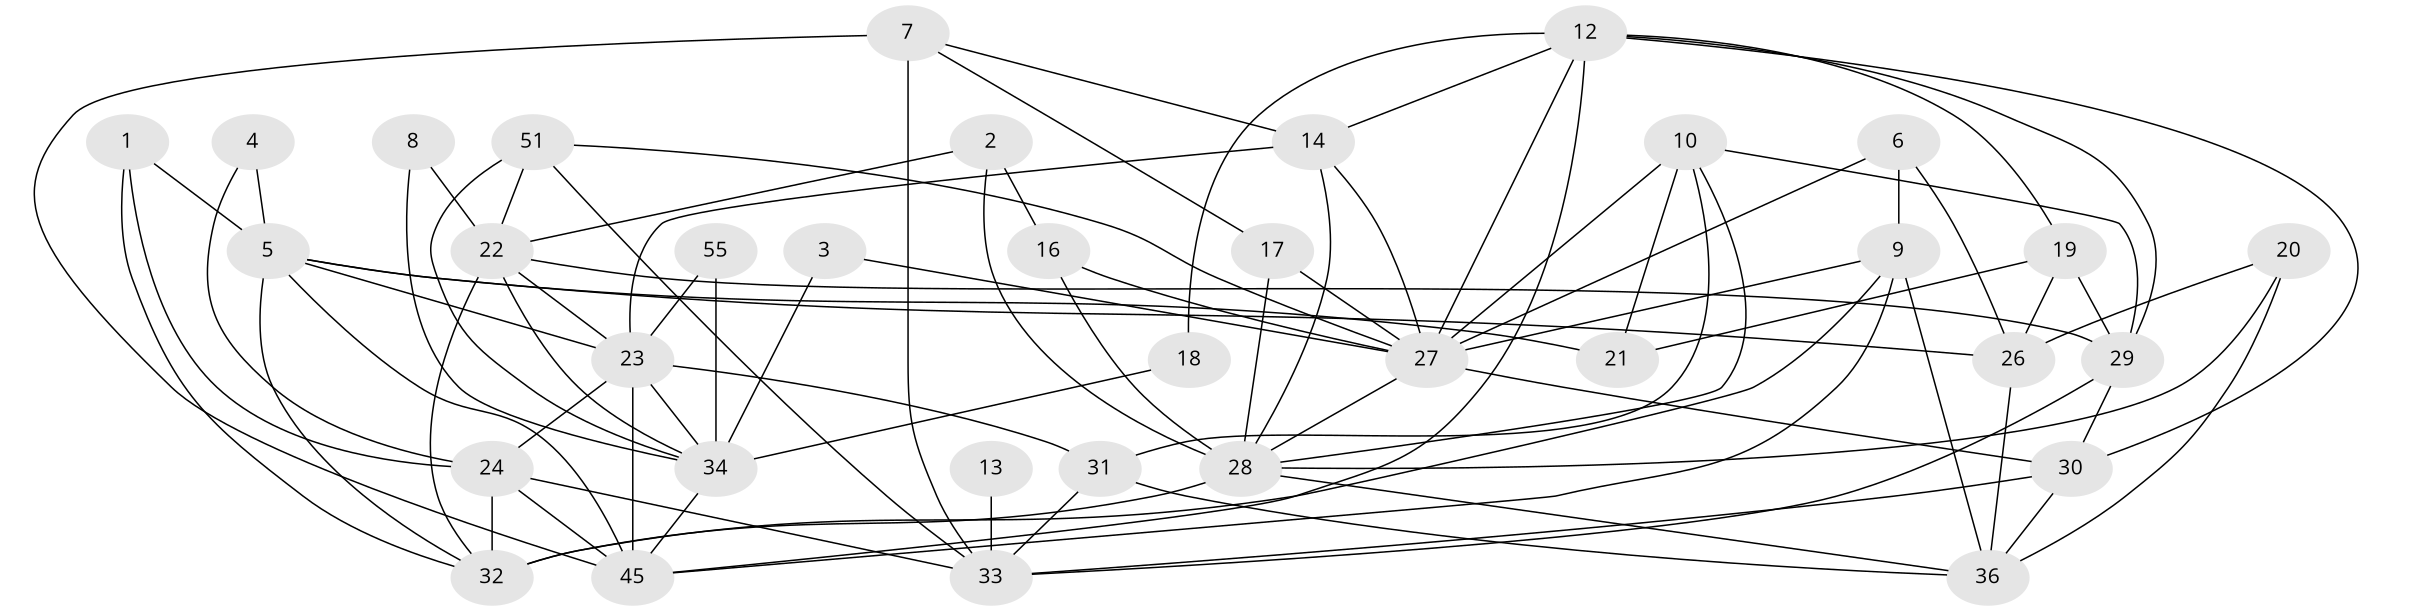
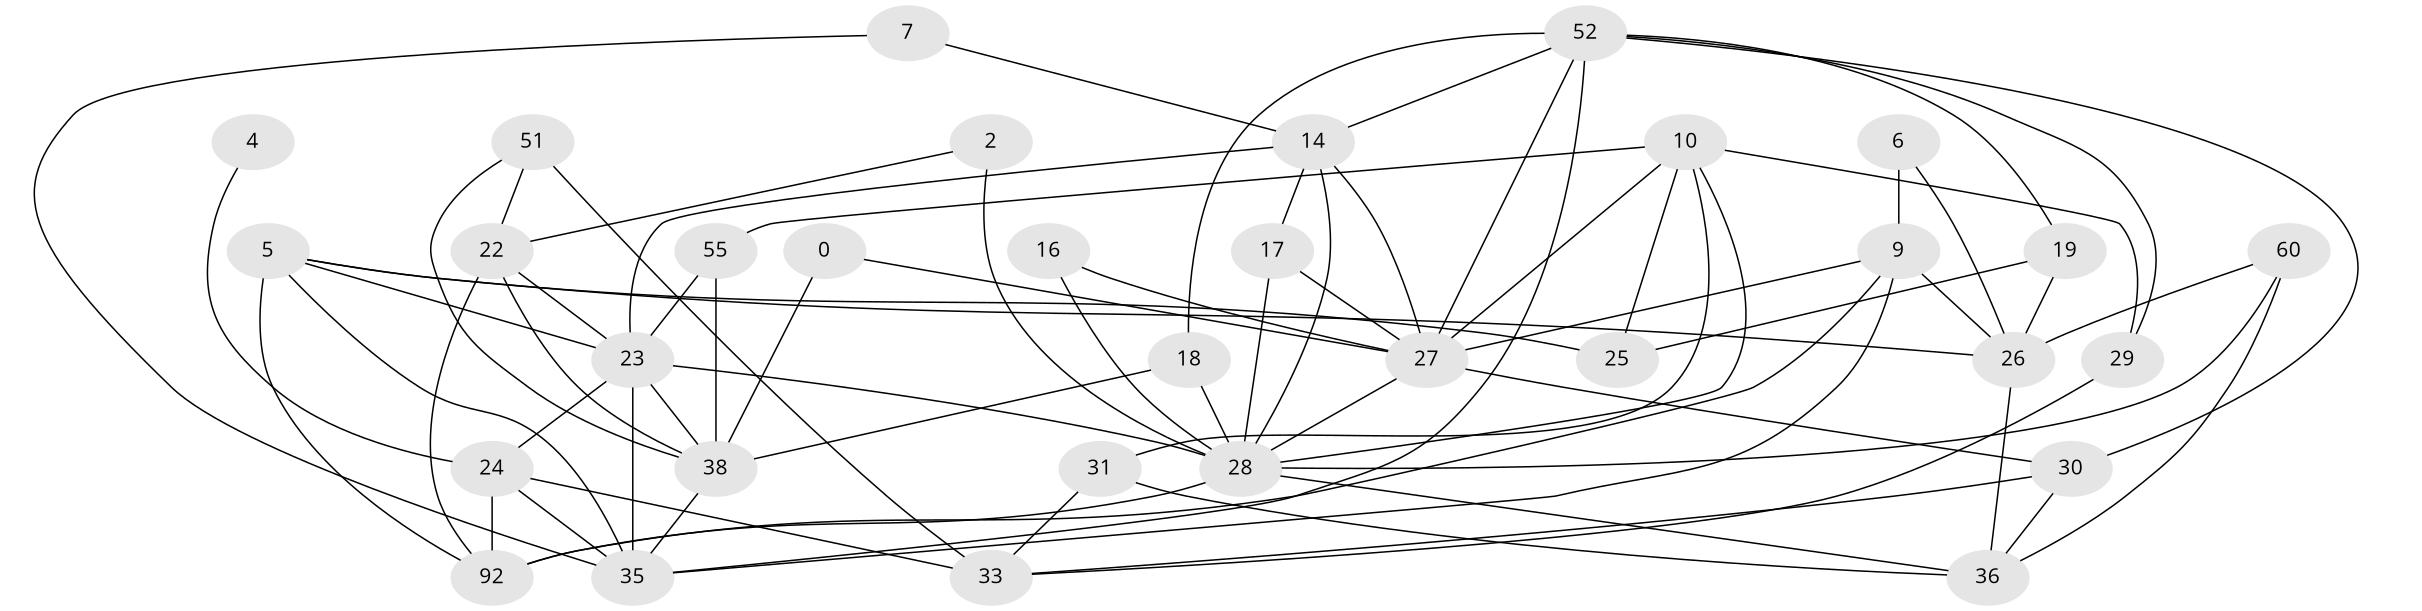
  graph {
    fontname="Open Sans"
    node [color=gray90 fontname="Open Sans" style=filled]
    edge [fontname="Open Sans" weight=1.0]
-   1
    5
    24
-   32
+   32 [label=92]
    23
-   25 [label=21]
+   25
    26
-   35 [label=45]
+   35
    33
    2
    16
    22
    28
    27
-   34
+   34 [label=38]
    29
    36
-   3
+   3 [label=0]
    30
    4
    31
    6
    9
    7
    14
    17
-   8
    10
    n29 [label=55]
    n30 [label=51]
-   12
+   12 [label=52]
    18
    19
-   13
-   20
-   1 -- 5
-   1 -- 24
-   1 -- 32
+   20 [label=60]
    5 -- 32
    5 -- 23
    5 -- 25
    5 -- 26
    5 -- 35
    24 -- 32 [weight=2.0]
    24 -- 35
    24 -- 33
    23 -- 24
    23 -- 35 [weight=2.0]
    23 -- 34
-   23 -- 31 [weight=2.0]
+   23 -- 28 [weight=2.0]
    26 -- 36
-   2 -- 16
    2 -- 22
    2 -- 28
    16 -- 28
    16 -- 27 [weight=2.0]
    22 -- 32
    22 -- 23
    22 -- 34
-   22 -- 29
    28 -- 32
    28 -- 36
    27 -- 28
    27 -- 30
    34 -- 35
    29 -- 33
-   29 -- 30 [weight=2.0]
    3 -- 27 [weight=2.0]
    3 -- 34
    30 -- 33 [weight=2.0]
    30 -- 36 [weight=2.0]
-   4 -- 5
    4 -- 24
    31 -- 33
    31 -- 36
    6 -- 26
-   6 -- 27
    6 -- 9
    9 -- 32
    9 -- 35
    9 -- 27
-   9 -- 36
+   9 -- 26
    7 -- 35
-   7 -- 33 [weight=2.0]
    7 -- 14
-   7 -- 17
+   14 -- 17
    14 -- 23
    14 -- 28
    14 -- 27
    17 -- 28
    17 -- 27
-   8 -- 22
-   8 -- 34
    10 -- 25
    10 -- 28
    10 -- 27
    10 -- 29
    10 -- 31
+   10 -- n29
    n29 -- 23
    n29 -- 34
    n30 -- 33
    n30 -- 22
-   n30 -- 27
    n30 -- 34
    12 -- 35
    12 -- 27
    12 -- 29
    12 -- 30
    12 -- 14
    12 -- 18
    12 -- 19
+   18 -- 28
    18 -- 34
    19 -- 25
    19 -- 26
-   19 -- 29
-   13 -- 33
    20 -- 26
    20 -- 28
    20 -- 36
  }
